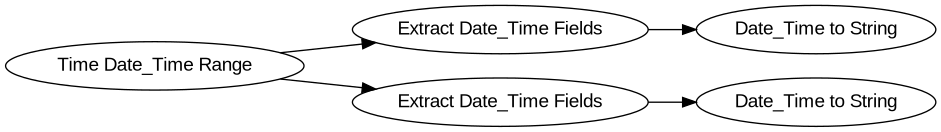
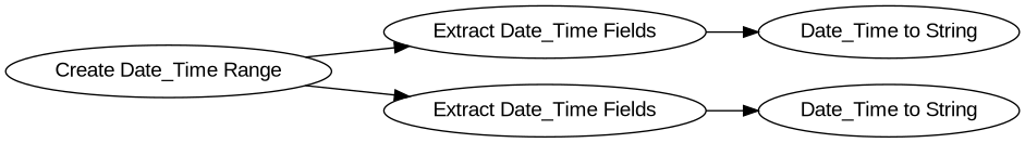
  digraph {
    rankdir=LR
    fontname="Liberation Sans"
    node [fontname="Liberation Sans"]
    edge [fontname="Liberation Sans"]
-   n1 [label="Time Date_Time Range"]
+   n1 [label="Create Date_Time Range"]
    n2 [label="Extract Date_Time Fields"]
    n3 [label="Extract Date_Time Fields"]
    n4 [label="Date_Time to String"]
    n5 [label="Date_Time to String"]
    n1 -> n2
    n1 -> n3
    n2 -> n4
    n3 -> n5
  }
